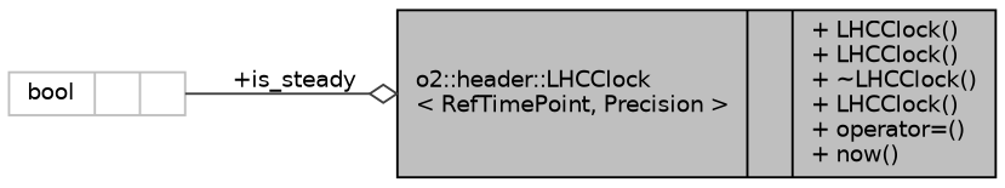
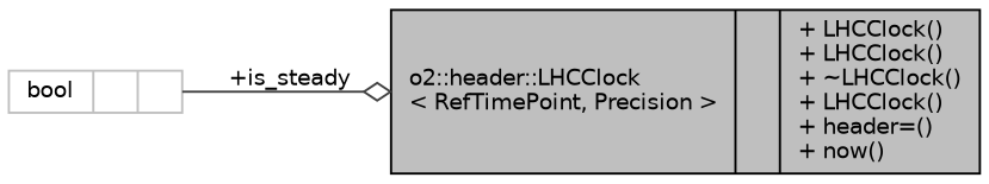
  digraph {
    rankdir=LR
    node [fontname=Helvetica fontsize=10 shape=record]
-   n1 [color=black fillcolor=grey75 fontcolor=black height=0.2 label="{o2::header::LHCClock\l\< RefTimePoint, Precision \>\n||+ LHCClock()\l+ LHCClock()\l+ ~LHCClock()\l+ LHCClock()\l+ operator=()\l+ now()\l}" style=filled width=0.4]
+   n1 [color=black fillcolor=grey75 fontcolor=black height=0.2 label="{o2::header::LHCClock\l\< RefTimePoint, Precision \>\n||+ LHCClock()\l+ LHCClock()\l+ ~LHCClock()\l+ LHCClock()\l+ header=()\l+ now()\l}" style=filled width=0.4]
    n2 [color=grey75 height=0.2 label="{bool\n||}" width=0.4]
    n2 -> n1 [arrowhead=odiamond color=grey25 fontname=Helvetica fontsize=10 label=" +is_steady" labelfontname=Helvetica labelfontsize=10 style=solid]
  }
